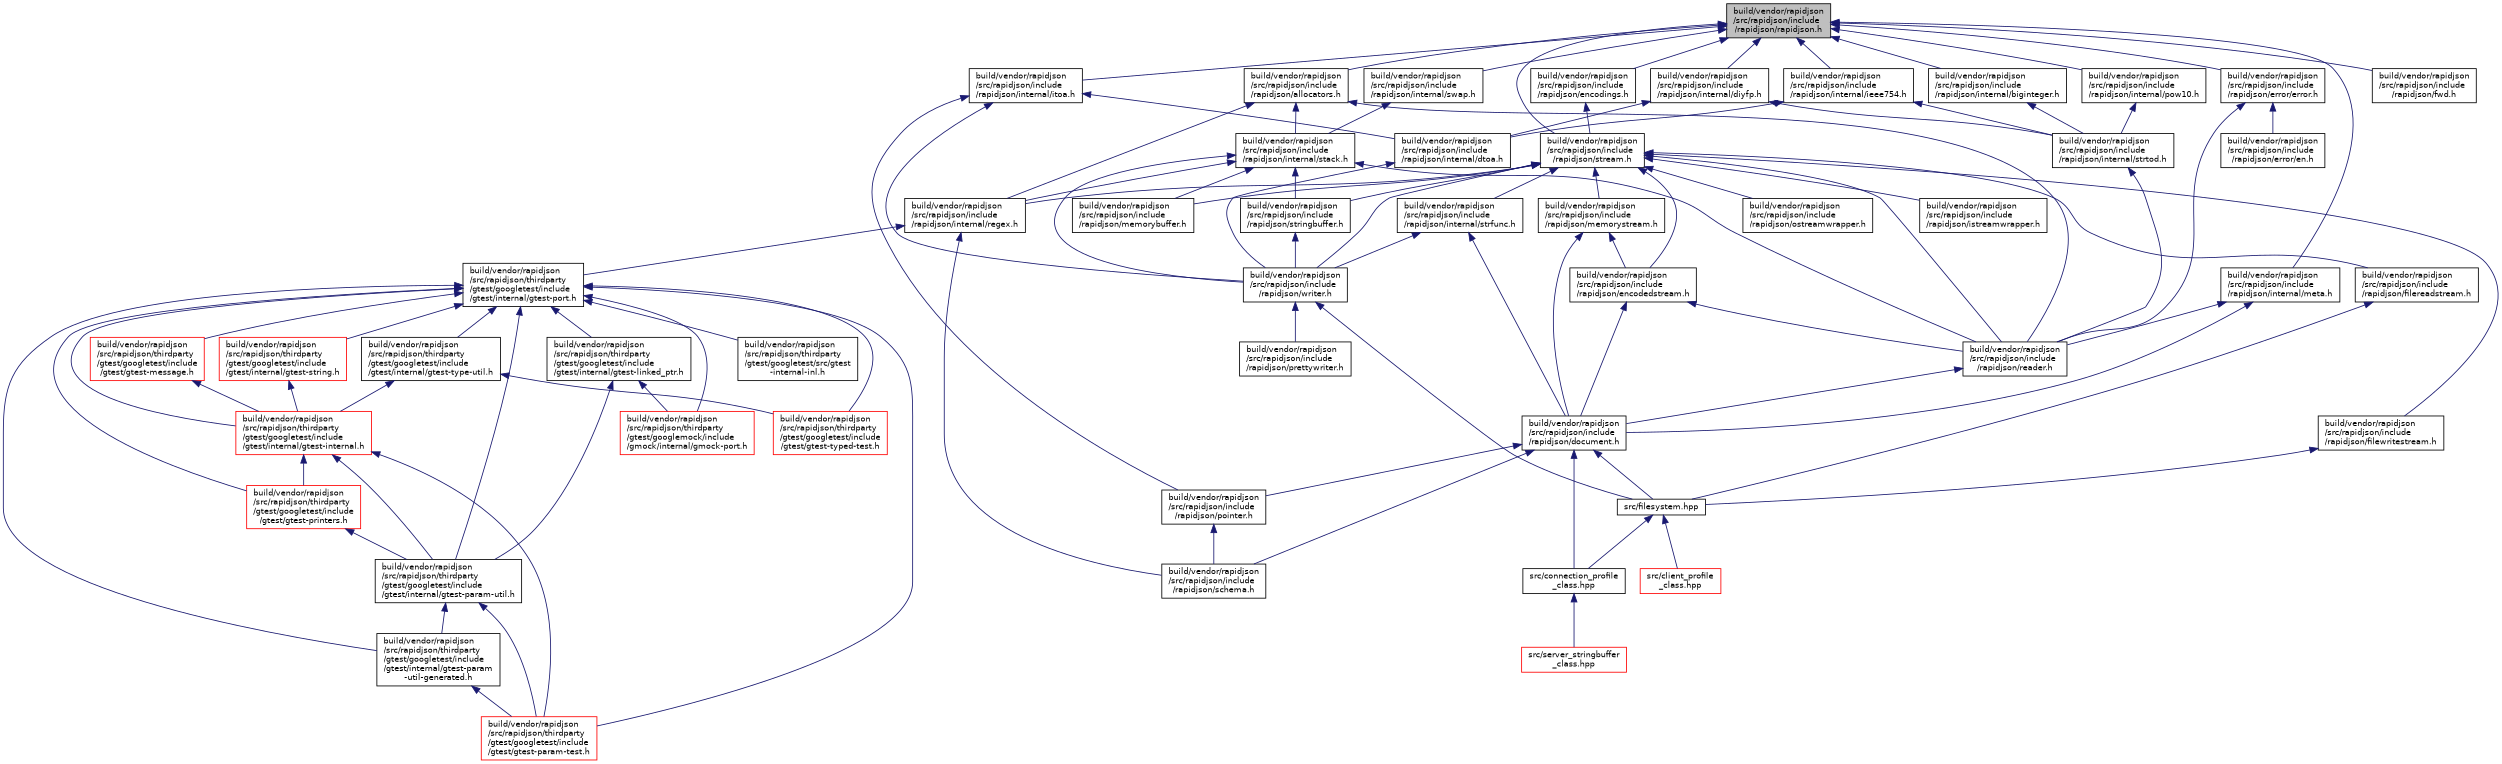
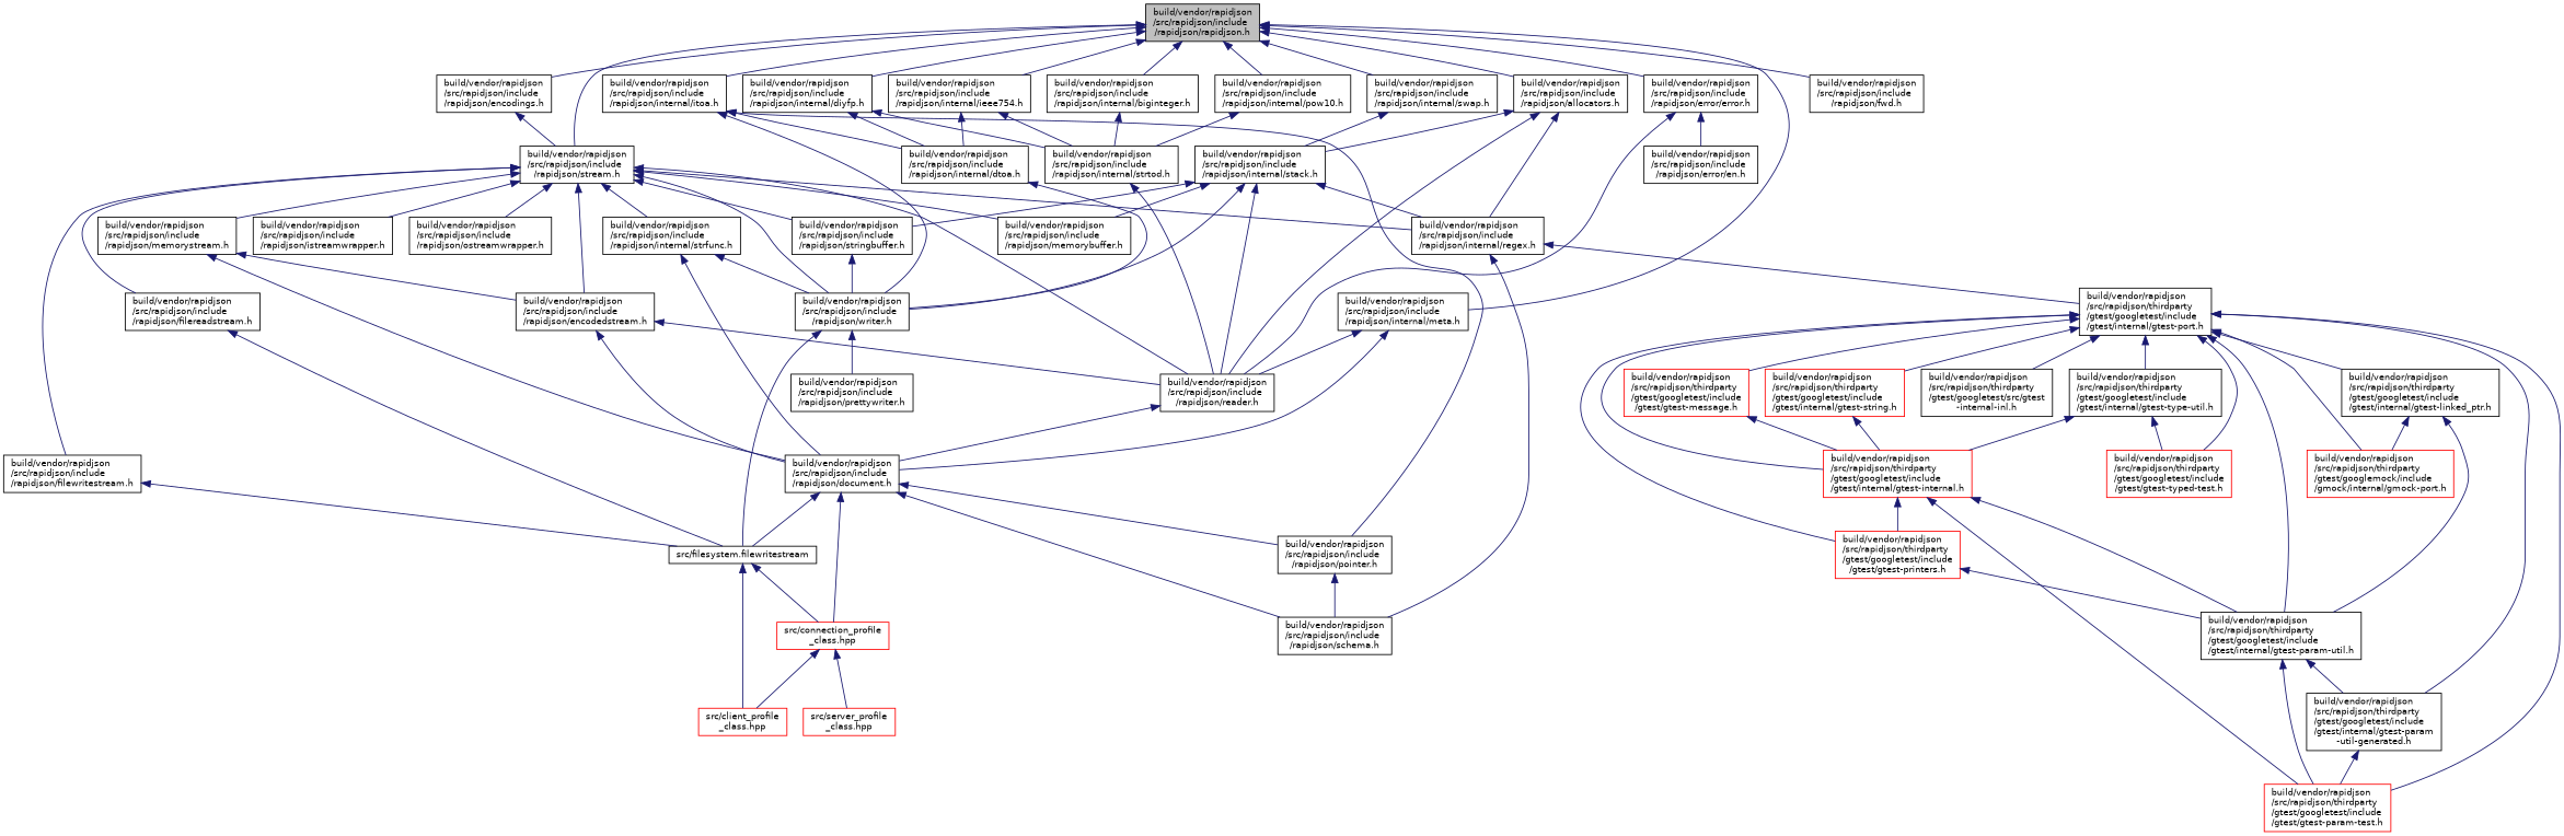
  digraph {
    node [color=black fillcolor=white fontname=Helvetica fontsize=10 shape=record style=filled]
    edge [color=midnightblue dir=back fontname=Helvetica fontsize=10 labelfontname=Helvetica labelfontsize=10 style=solid]
    n1 [fillcolor=grey75 fontcolor=black height=0.2 label="build/vendor/rapidjson\l/src/rapidjson/include\l/rapidjson/rapidjson.h" width=0.4]
    n2 [height=0.2 label="build/vendor/rapidjson\l/src/rapidjson/include\l/rapidjson/allocators.h" width=0.4]
    n3 [height=0.2 label="build/vendor/rapidjson\l/src/rapidjson/include\l/rapidjson/stream.h" width=0.4]
    n4 [height=0.2 label="build/vendor/rapidjson\l/src/rapidjson/include\l/rapidjson/encodings.h" width=0.4]
    n5 [height=0.2 label="build/vendor/rapidjson\l/src/rapidjson/include\l/rapidjson/internal/meta.h" width=0.4]
    n6 [height=0.2 label="build/vendor/rapidjson\l/src/rapidjson/include\l/rapidjson/internal/swap.h" width=0.4]
    n7 [height=0.2 label="build/vendor/rapidjson\l/src/rapidjson/include\l/rapidjson/internal/ieee754.h" width=0.4]
    n8 [height=0.2 label="build/vendor/rapidjson\l/src/rapidjson/include\l/rapidjson/internal/biginteger.h" width=0.4]
    n9 [height=0.2 label="build/vendor/rapidjson\l/src/rapidjson/include\l/rapidjson/internal/diyfp.h" width=0.4]
    n10 [height=0.2 label="build/vendor/rapidjson\l/src/rapidjson/include\l/rapidjson/internal/pow10.h" width=0.4]
    n11 [height=0.2 label="build/vendor/rapidjson\l/src/rapidjson/include\l/rapidjson/error/error.h" width=0.4]
    n12 [height=0.2 label="build/vendor/rapidjson\l/src/rapidjson/include\l/rapidjson/fwd.h" width=0.4]
    n13 [height=0.2 label="build/vendor/rapidjson\l/src/rapidjson/include\l/rapidjson/internal/itoa.h" width=0.4]
    n14 [height=0.2 label="build/vendor/rapidjson\l/src/rapidjson/include\l/rapidjson/reader.h" width=0.4]
    n15 [height=0.2 label="build/vendor/rapidjson\l/src/rapidjson/include\l/rapidjson/internal/stack.h" width=0.4]
    n16 [height=0.2 label="build/vendor/rapidjson\l/src/rapidjson/include\l/rapidjson/internal/regex.h" width=0.4]
    n17 [height=0.2 label="build/vendor/rapidjson\l/src/rapidjson/include\l/rapidjson/memorybuffer.h" width=0.4]
    n18 [height=0.2 label="build/vendor/rapidjson\l/src/rapidjson/include\l/rapidjson/writer.h" width=0.4]
    n19 [height=0.2 label="build/vendor/rapidjson\l/src/rapidjson/include\l/rapidjson/stringbuffer.h" width=0.4]
    n20 [height=0.2 label="build/vendor/rapidjson\l/src/rapidjson/include\l/rapidjson/encodedstream.h" width=0.4]
    n21 [height=0.2 label="build/vendor/rapidjson\l/src/rapidjson/include\l/rapidjson/memorystream.h" width=0.4]
    n22 [height=0.2 label="build/vendor/rapidjson\l/src/rapidjson/include\l/rapidjson/internal/strfunc.h" width=0.4]
    n23 [height=0.2 label="build/vendor/rapidjson\l/src/rapidjson/include\l/rapidjson/filereadstream.h" width=0.4]
    n24 [height=0.2 label="build/vendor/rapidjson\l/src/rapidjson/include\l/rapidjson/filewritestream.h" width=0.4]
    n25 [height=0.2 label="build/vendor/rapidjson\l/src/rapidjson/include\l/rapidjson/istreamwrapper.h" width=0.4]
    n26 [height=0.2 label="build/vendor/rapidjson\l/src/rapidjson/include\l/rapidjson/ostreamwrapper.h" width=0.4]
    n27 [height=0.2 label="build/vendor/rapidjson\l/src/rapidjson/include\l/rapidjson/document.h" width=0.4]
    n28 [height=0.2 label="build/vendor/rapidjson\l/src/rapidjson/include\l/rapidjson/internal/strtod.h" width=0.4]
    n29 [height=0.2 label="build/vendor/rapidjson\l/src/rapidjson/include\l/rapidjson/internal/dtoa.h" width=0.4]
    n30 [height=0.2 label="build/vendor/rapidjson\l/src/rapidjson/include\l/rapidjson/error/en.h" width=0.4]
    n31 [height=0.2 label="build/vendor/rapidjson\l/src/rapidjson/include\l/rapidjson/pointer.h" width=0.4]
    n32 [height=0.2 label="build/vendor/rapidjson\l/src/rapidjson/include\l/rapidjson/schema.h" width=0.4]
    n33 [height=0.2 label="build/vendor/rapidjson\l/src/rapidjson/thirdparty\l/gtest/googletest/include\l/gtest/internal/gtest-port.h" width=0.4]
-   n34 [height=0.2 label="src/filesystem.hpp" width=0.4]
-   n35 [height=0.2 label="src/connection_profile\l_class.hpp" width=0.4]
+   n34 [height=0.2 label="src/filesystem.filewritestream" width=0.4]
+   n35 [color=red height=0.2 label="src/connection_profile\l_class.hpp" width=0.4]
    n36 [color=red height=0.2 label="src/client_profile\l_class.hpp" width=0.4]
-   n37 [color=red height=0.2 label="src/server_stringbuffer\l_class.hpp" width=0.4]
+   n37 [color=red height=0.2 label="src/server_profile\l_class.hpp" width=0.4]
    n38 [height=0.2 label="build/vendor/rapidjson\l/src/rapidjson/include\l/rapidjson/prettywriter.h" width=0.4]
    n39 [color=red height=0.2 label="build/vendor/rapidjson\l/src/rapidjson/thirdparty\l/gtest/googlemock/include\l/gmock/internal/gmock-port.h" width=0.4]
    n40 [color=red height=0.2 label="build/vendor/rapidjson\l/src/rapidjson/thirdparty\l/gtest/googletest/include\l/gtest/gtest-message.h" width=0.4]
    n41 [color=red height=0.2 label="build/vendor/rapidjson\l/src/rapidjson/thirdparty\l/gtest/googletest/include\l/gtest/internal/gtest-internal.h" width=0.4]
    n42 [color=red height=0.2 label="build/vendor/rapidjson\l/src/rapidjson/thirdparty\l/gtest/googletest/include\l/gtest/gtest-param-test.h" width=0.4]
    n43 [color=red height=0.2 label="build/vendor/rapidjson\l/src/rapidjson/thirdparty\l/gtest/googletest/include\l/gtest/gtest-printers.h" width=0.4]
    n44 [height=0.2 label="build/vendor/rapidjson\l/src/rapidjson/thirdparty\l/gtest/googletest/include\l/gtest/internal/gtest-param-util.h" width=0.4]
    n45 [height=0.2 label="build/vendor/rapidjson\l/src/rapidjson/thirdparty\l/gtest/googletest/include\l/gtest/internal/gtest-param\l-util-generated.h" width=0.4]
    n46 [color=red height=0.2 label="build/vendor/rapidjson\l/src/rapidjson/thirdparty\l/gtest/googletest/include\l/gtest/gtest-typed-test.h" width=0.4]
    n47 [height=0.2 label="build/vendor/rapidjson\l/src/rapidjson/thirdparty\l/gtest/googletest/include\l/gtest/internal/gtest-linked_ptr.h" width=0.4]
    n48 [color=red height=0.2 label="build/vendor/rapidjson\l/src/rapidjson/thirdparty\l/gtest/googletest/include\l/gtest/internal/gtest-string.h" width=0.4]
    n49 [height=0.2 label="build/vendor/rapidjson\l/src/rapidjson/thirdparty\l/gtest/googletest/include\l/gtest/internal/gtest-type-util.h" width=0.4]
    n50 [height=0.2 label="build/vendor/rapidjson\l/src/rapidjson/thirdparty\l/gtest/googletest/src/gtest\l-internal-inl.h" width=0.4]
    n1 -> n2
    n1 -> n3
    n1 -> n4
    n1 -> n5
    n1 -> n6
    n1 -> n7
    n1 -> n8
    n1 -> n9
    n1 -> n10
    n1 -> n11
    n1 -> n12
    n1 -> n13
    n2 -> n14
    n2 -> n15
    n2 -> n16
    n3 -> n14
    n3 -> n16
    n3 -> n17
    n3 -> n18
    n3 -> n19
    n3 -> n20
    n3 -> n21
    n3 -> n22
    n3 -> n23
    n3 -> n24
    n3 -> n25
    n3 -> n26
    n4 -> n3
    n5 -> n14
    n5 -> n27
    n6 -> n15
    n7 -> n28
    n7 -> n29
    n8 -> n28
    n9 -> n28
    n9 -> n29
    n10 -> n28
    n11 -> n14
    n11 -> n30
    n13 -> n18
    n13 -> n29
    n13 -> n31
    n14 -> n27
    n15 -> n14
    n15 -> n16
    n15 -> n17
    n15 -> n18
    n15 -> n19
    n16 -> n32
    n16 -> n33
    n18 -> n34
    n18 -> n38
    n19 -> n18
    n20 -> n14
    n20 -> n27
    n21 -> n20
    n21 -> n27
    n22 -> n18
    n22 -> n27
    n23 -> n34
    n24 -> n34
    n27 -> n31
    n27 -> n32
    n27 -> n34
    n27 -> n35
    n28 -> n14
    n29 -> n18
    n31 -> n32
    n33 -> n39
    n33 -> n40
    n33 -> n41
    n33 -> n42
    n33 -> n43
    n33 -> n44
    n33 -> n45
    n33 -> n46
    n33 -> n47
    n33 -> n48
    n33 -> n49
    n33 -> n50
    n34 -> n35
    n34 -> n36
+   n35 -> n36
    n35 -> n37
    n40 -> n41
    n41 -> n42
    n41 -> n43
    n41 -> n44
    n43 -> n44
    n44 -> n42
    n44 -> n45
    n45 -> n42
    n47 -> n39
    n47 -> n44
    n48 -> n41
    n49 -> n41
    n49 -> n46
  }
